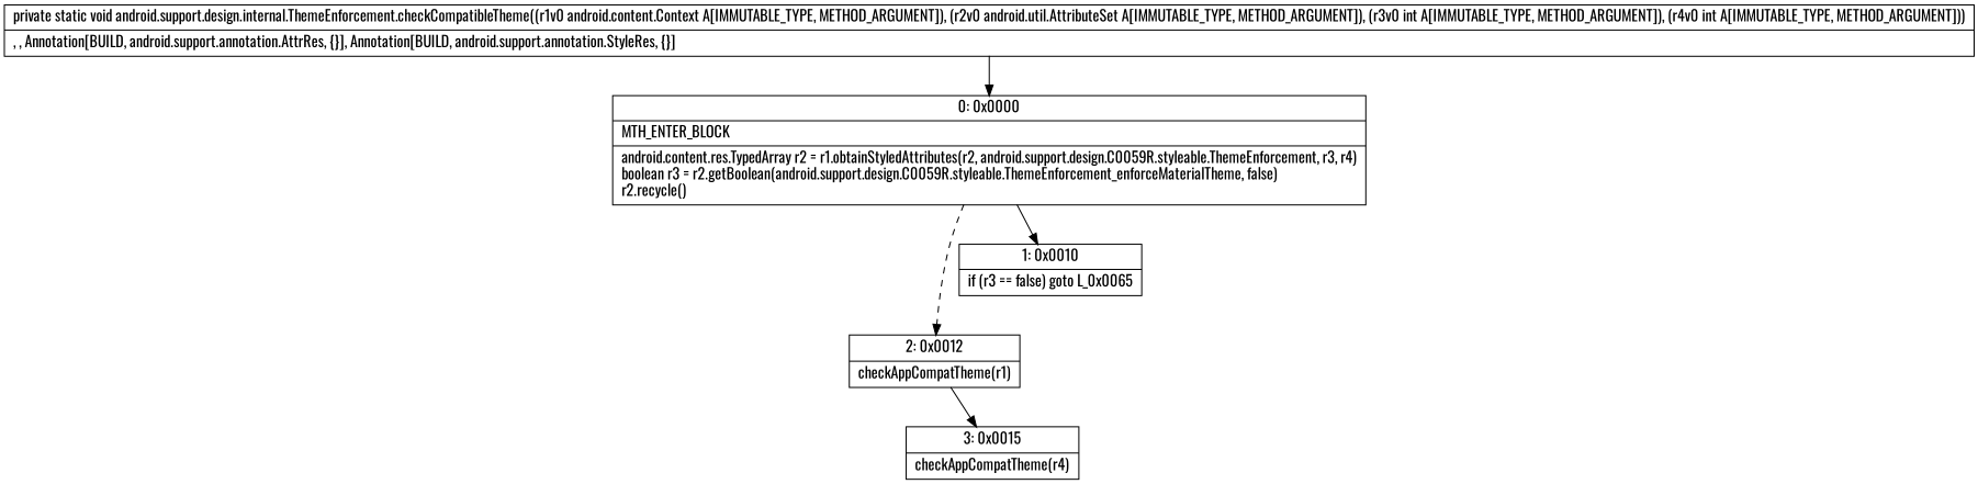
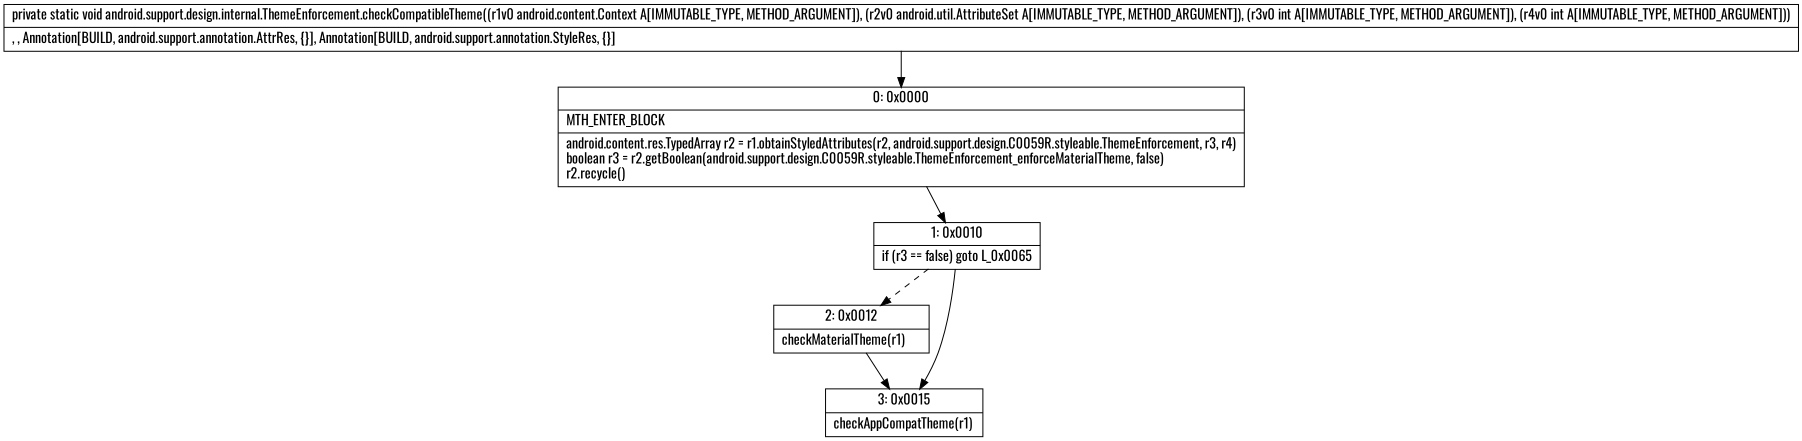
  digraph {
    fontname=Oswald
    node [fontname=Oswald shape=record]
    edge [fontname=Oswald]
    n1 [label="{0\:\ 0x0000|MTH_ENTER_BLOCK\l|android.content.res.TypedArray r2 = r1.obtainStyledAttributes(r2, android.support.design.C0059R.styleable.ThemeEnforcement, r3, r4)\lboolean r3 = r2.getBoolean(android.support.design.C0059R.styleable.ThemeEnforcement_enforceMaterialTheme, false)\lr2.recycle()\l}"]
    n2 [label="{1\:\ 0x0010|if (r3 == false) goto L_0x0065\l}"]
-   n3 [label="{2\:\ 0x0012|checkAppCompatTheme(r1)\l}"]
-   n4 [label="{3\:\ 0x0015|checkAppCompatTheme(r4)\l}"]
+   n3 [label="{2\:\ 0x0012|checkMaterialTheme(r1)\l}"]
+   n4 [label="{3\:\ 0x0015|checkAppCompatTheme(r1)\l}"]
    n5 [label="{private static void android.support.design.internal.ThemeEnforcement.checkCompatibleTheme((r1v0 android.content.Context A[IMMUTABLE_TYPE, METHOD_ARGUMENT]), (r2v0 android.util.AttributeSet A[IMMUTABLE_TYPE, METHOD_ARGUMENT]), (r3v0 int A[IMMUTABLE_TYPE, METHOD_ARGUMENT]), (r4v0 int A[IMMUTABLE_TYPE, METHOD_ARGUMENT]))  | , , Annotation[BUILD, android.support.annotation.AttrRes, \{\}], Annotation[BUILD, android.support.annotation.StyleRes, \{\}]\l}"]
    n1 -> n2
-   n1 -> n3 [style=dashed]
+   n2 -> n3 [style=dashed]
+   n2 -> n4
    n3 -> n4
    n5 -> n1
  }
